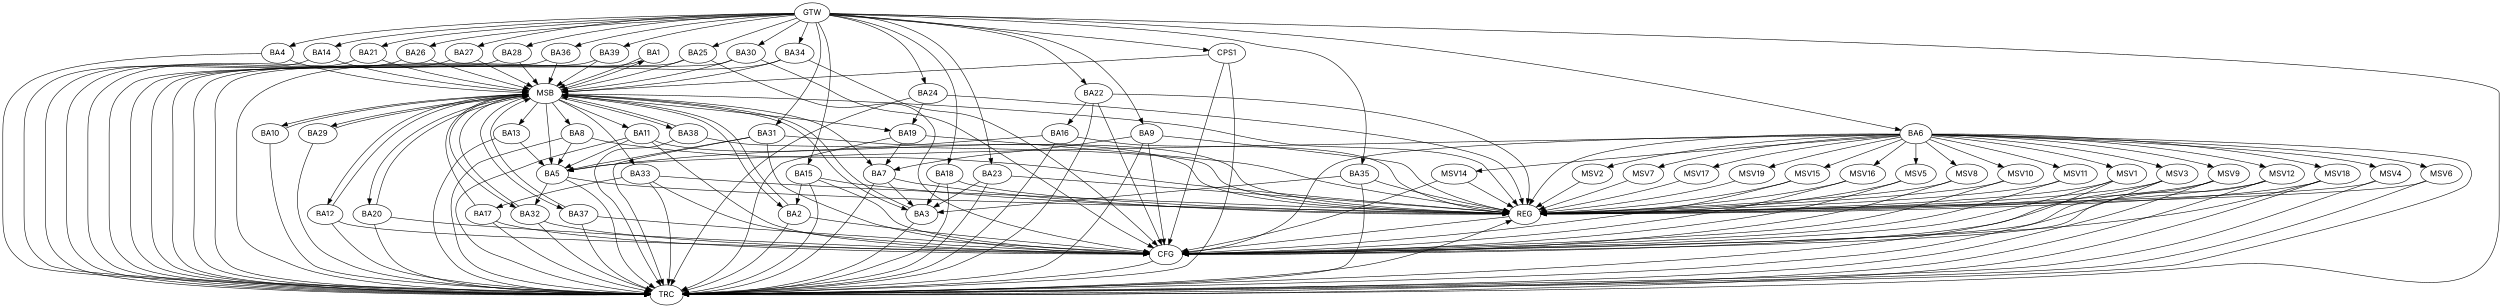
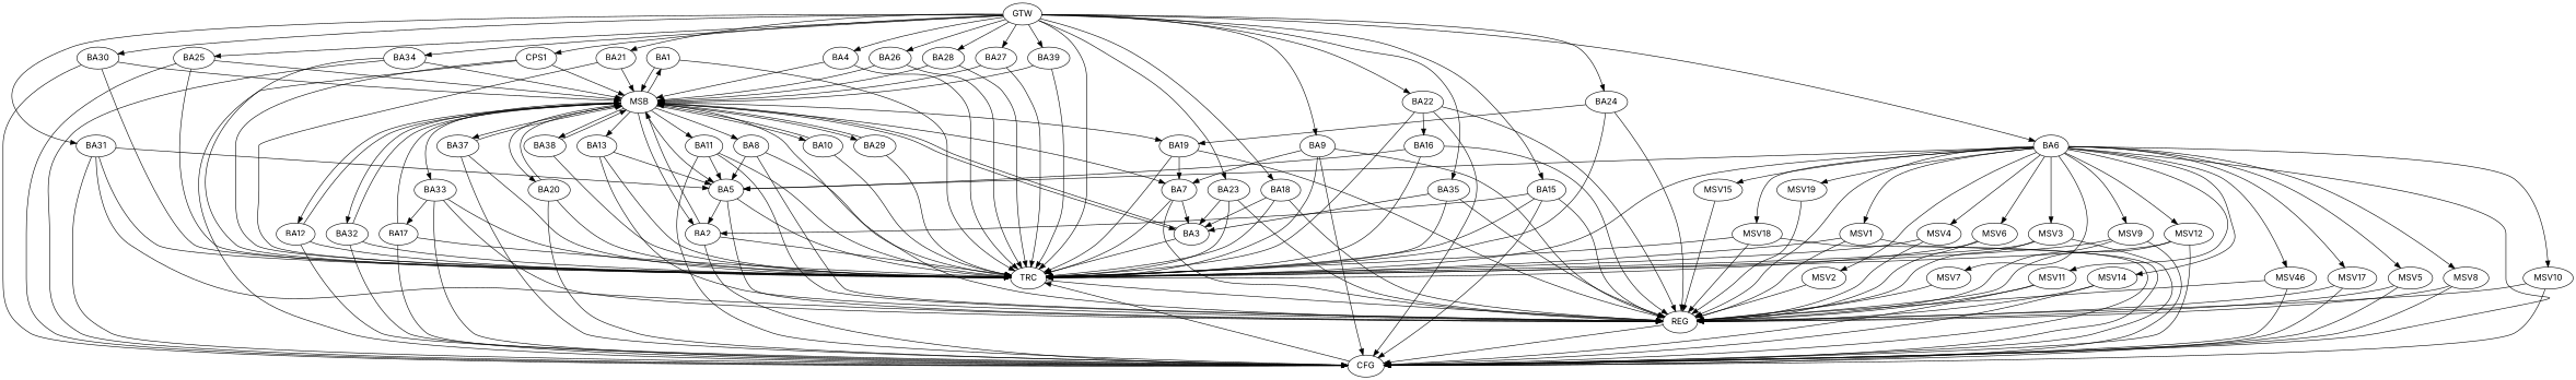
  strict digraph {
    fontname=Inter
    node [fontname=Inter]
    edge [fontname=Inter]
    n1 [label=BA1]
    n2 [label=MSB]
    n3 [label=TRC]
    n4 [label=BA2]
    n5 [label=BA3]
    n6 [label=BA5]
    n7 [label=REG]
    n8 [label=BA7]
    n9 [label=BA8]
    n10 [label=BA10]
    n11 [label=BA11]
    n12 [label=BA12]
    n13 [label=BA13]
    n14 [label=BA19]
    n15 [label=BA20]
    n16 [label=BA29]
    n17 [label=BA32]
    n18 [label=BA33]
    n19 [label=BA37]
    n20 [label=BA38]
    n21 [label=CFG]
    n22 [label=BA4]
    n23 [label=BA6]
    n24 [label=MSV1]
    n25 [label=MSV2]
    n26 [label=MSV3]
    n27 [label=MSV4]
    n28 [label=MSV5]
    n29 [label=MSV6]
    n30 [label=MSV7]
    n31 [label=MSV8]
    n32 [label=MSV9]
    n33 [label=MSV10]
    n34 [label=MSV11]
    n35 [label=MSV12]
    n36 [label=MSV14]
    n37 [label=MSV15]
-   n38 [label=MSV16]
+   n38 [label=MSV46]
    n39 [label=MSV17]
    n40 [label=MSV18]
    n41 [label=MSV19]
    n42 [label=BA9]
-   n43 [label=BA14]
    n44 [label=BA15]
    n45 [label=BA16]
    n46 [label=BA17]
    n47 [label=BA18]
    n48 [label=BA21]
    n49 [label=BA22]
    n50 [label=BA23]
    n51 [label=BA24]
    n52 [label=BA25]
    n53 [label=BA26]
    n54 [label=BA27]
    n55 [label=BA28]
    n56 [label=BA30]
    n57 [label=BA31]
    n58 [label=BA34]
    n59 [label=BA35]
-   n60 [label=BA36]
    n61 [label=BA39]
    n62 [label=CPS1]
    n63 [label=GTW]
    n1 -> n2
    n1 -> n3
    n2 -> n1
    n2 -> n4
    n2 -> n5
    n2 -> n6
    n2 -> n7
    n2 -> n8
    n2 -> n9
    n2 -> n10
    n2 -> n11
    n2 -> n12
    n2 -> n13
    n2 -> n14
    n2 -> n15
    n2 -> n16
    n2 -> n17
    n2 -> n18
    n2 -> n19
    n2 -> n20
    n3 -> n7
    n4 -> n2
    n4 -> n3
    n4 -> n21
    n5 -> n2
    n5 -> n3
    n6 -> n3
-   n6 -> n17
+   n6 -> n4
    n6 -> n7
    n7 -> n21
    n8 -> n3
    n8 -> n5
    n8 -> n7
    n9 -> n3
    n9 -> n6
    n9 -> n7
    n10 -> n2
    n10 -> n3
    n11 -> n3
    n11 -> n6
    n11 -> n7
    n11 -> n21
    n12 -> n2
    n12 -> n3
    n12 -> n21
    n13 -> n3
    n13 -> n6
-   n20 -> n7
+   n13 -> n7
    n14 -> n3
    n14 -> n7
    n14 -> n8
    n15 -> n2
    n15 -> n3
    n15 -> n21
    n16 -> n2
    n16 -> n3
    n17 -> n2
    n17 -> n3
    n17 -> n21
    n18 -> n3
    n18 -> n7
    n18 -> n21
    n18 -> n46
    n19 -> n2
    n19 -> n3
    n19 -> n21
    n20 -> n2
    n20 -> n3
    n21 -> n3
    n22 -> n2
    n22 -> n3
    n23 -> n3
    n23 -> n6
    n23 -> n7
    n23 -> n21
    n23 -> n24
    n23 -> n25
    n23 -> n26
    n23 -> n27
    n23 -> n28
    n23 -> n29
    n23 -> n30
    n23 -> n31
    n23 -> n32
    n23 -> n33
    n23 -> n34
    n23 -> n35
    n23 -> n36
    n23 -> n37
    n23 -> n38
    n23 -> n39
    n23 -> n40
    n23 -> n41
    n24 -> n3
    n24 -> n7
    n24 -> n21
    n25 -> n7
    n26 -> n3
    n26 -> n7
    n26 -> n21
    n27 -> n3
    n27 -> n7
    n28 -> n7
    n28 -> n21
    n29 -> n3
    n29 -> n7
    n30 -> n7
    n31 -> n7
    n31 -> n21
    n32 -> n3
    n32 -> n7
    n32 -> n21
    n33 -> n7
    n33 -> n21
    n34 -> n7
    n34 -> n21
    n35 -> n3
    n35 -> n7
    n35 -> n21
    n36 -> n7
    n36 -> n21
    n37 -> n7
    n38 -> n7
    n38 -> n21
    n39 -> n7
-   n37 -> n21
+   n39 -> n21
    n40 -> n3
    n40 -> n7
    n40 -> n21
    n41 -> n7
    n42 -> n3
    n42 -> n7
    n42 -> n8
    n42 -> n21
-   n43 -> n2
-   n43 -> n3
    n44 -> n3
    n44 -> n4
    n44 -> n7
    n44 -> n21
    n45 -> n3
    n45 -> n6
    n45 -> n7
    n46 -> n2
    n46 -> n3
    n46 -> n21
    n47 -> n3
    n47 -> n5
    n47 -> n7
    n48 -> n2
    n48 -> n3
    n49 -> n3
    n49 -> n7
    n49 -> n21
    n49 -> n45
    n50 -> n3
    n50 -> n5
    n50 -> n7
    n51 -> n3
    n51 -> n7
    n51 -> n14
    n52 -> n2
    n52 -> n3
    n52 -> n21
    n53 -> n2
    n53 -> n3
    n54 -> n2
    n54 -> n3
    n55 -> n2
    n55 -> n3
    n56 -> n2
    n56 -> n3
    n56 -> n21
    n57 -> n3
    n57 -> n6
    n57 -> n7
    n57 -> n21
    n58 -> n2
    n58 -> n3
    n58 -> n21
    n59 -> n3
    n59 -> n5
    n59 -> n7
-   n60 -> n2
-   n60 -> n3
    n61 -> n2
    n61 -> n3
    n62 -> n2
    n62 -> n3
    n62 -> n21
    n63 -> n3
    n63 -> n22
    n63 -> n23
    n63 -> n42
-   n63 -> n43
    n63 -> n44
    n63 -> n47
    n63 -> n48
    n63 -> n49
    n63 -> n50
    n63 -> n51
    n63 -> n52
    n63 -> n53
    n63 -> n54
    n63 -> n55
    n63 -> n56
    n63 -> n57
    n63 -> n58
    n63 -> n59
-   n63 -> n60
    n63 -> n61
    n63 -> n62
  }
